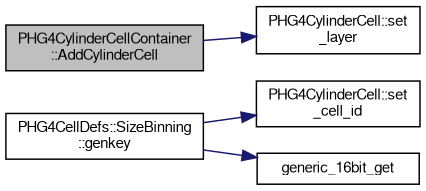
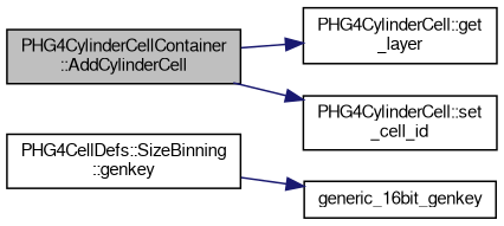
  digraph {
    rankdir=LR
    node [color=black fontname=FreeSans fontsize=10 shape=record]
    edge [color=midnightblue fontname=FreeSans fontsize=10 labelfontname=FreeSans labelfontsize=10 style=solid]
    n1 [fillcolor=grey75 fontcolor=black height=0.2 label="PHG4CylinderCellContainer\l::AddCylinderCell" style=filled width=0.4]
-   n2 [height=0.2 label="PHG4CylinderCell::set\l_layer" width=0.4]
+   n2 [height=0.2 label="PHG4CylinderCell::get\l_layer" width=0.4]
    n3 [height=0.2 label="PHG4CylinderCell::set\l_cell_id" width=0.4]
    n4 [height=0.2 label="PHG4CellDefs::SizeBinning\l::genkey" width=0.4]
-   n5 [height=0.2 label=generic_16bit_get width=0.4]
+   n5 [height=0.2 label=generic_16bit_genkey width=0.4]
    n1 -> n2
-   n4 -> n3
+   n1 -> n3
    n4 -> n5
  }
